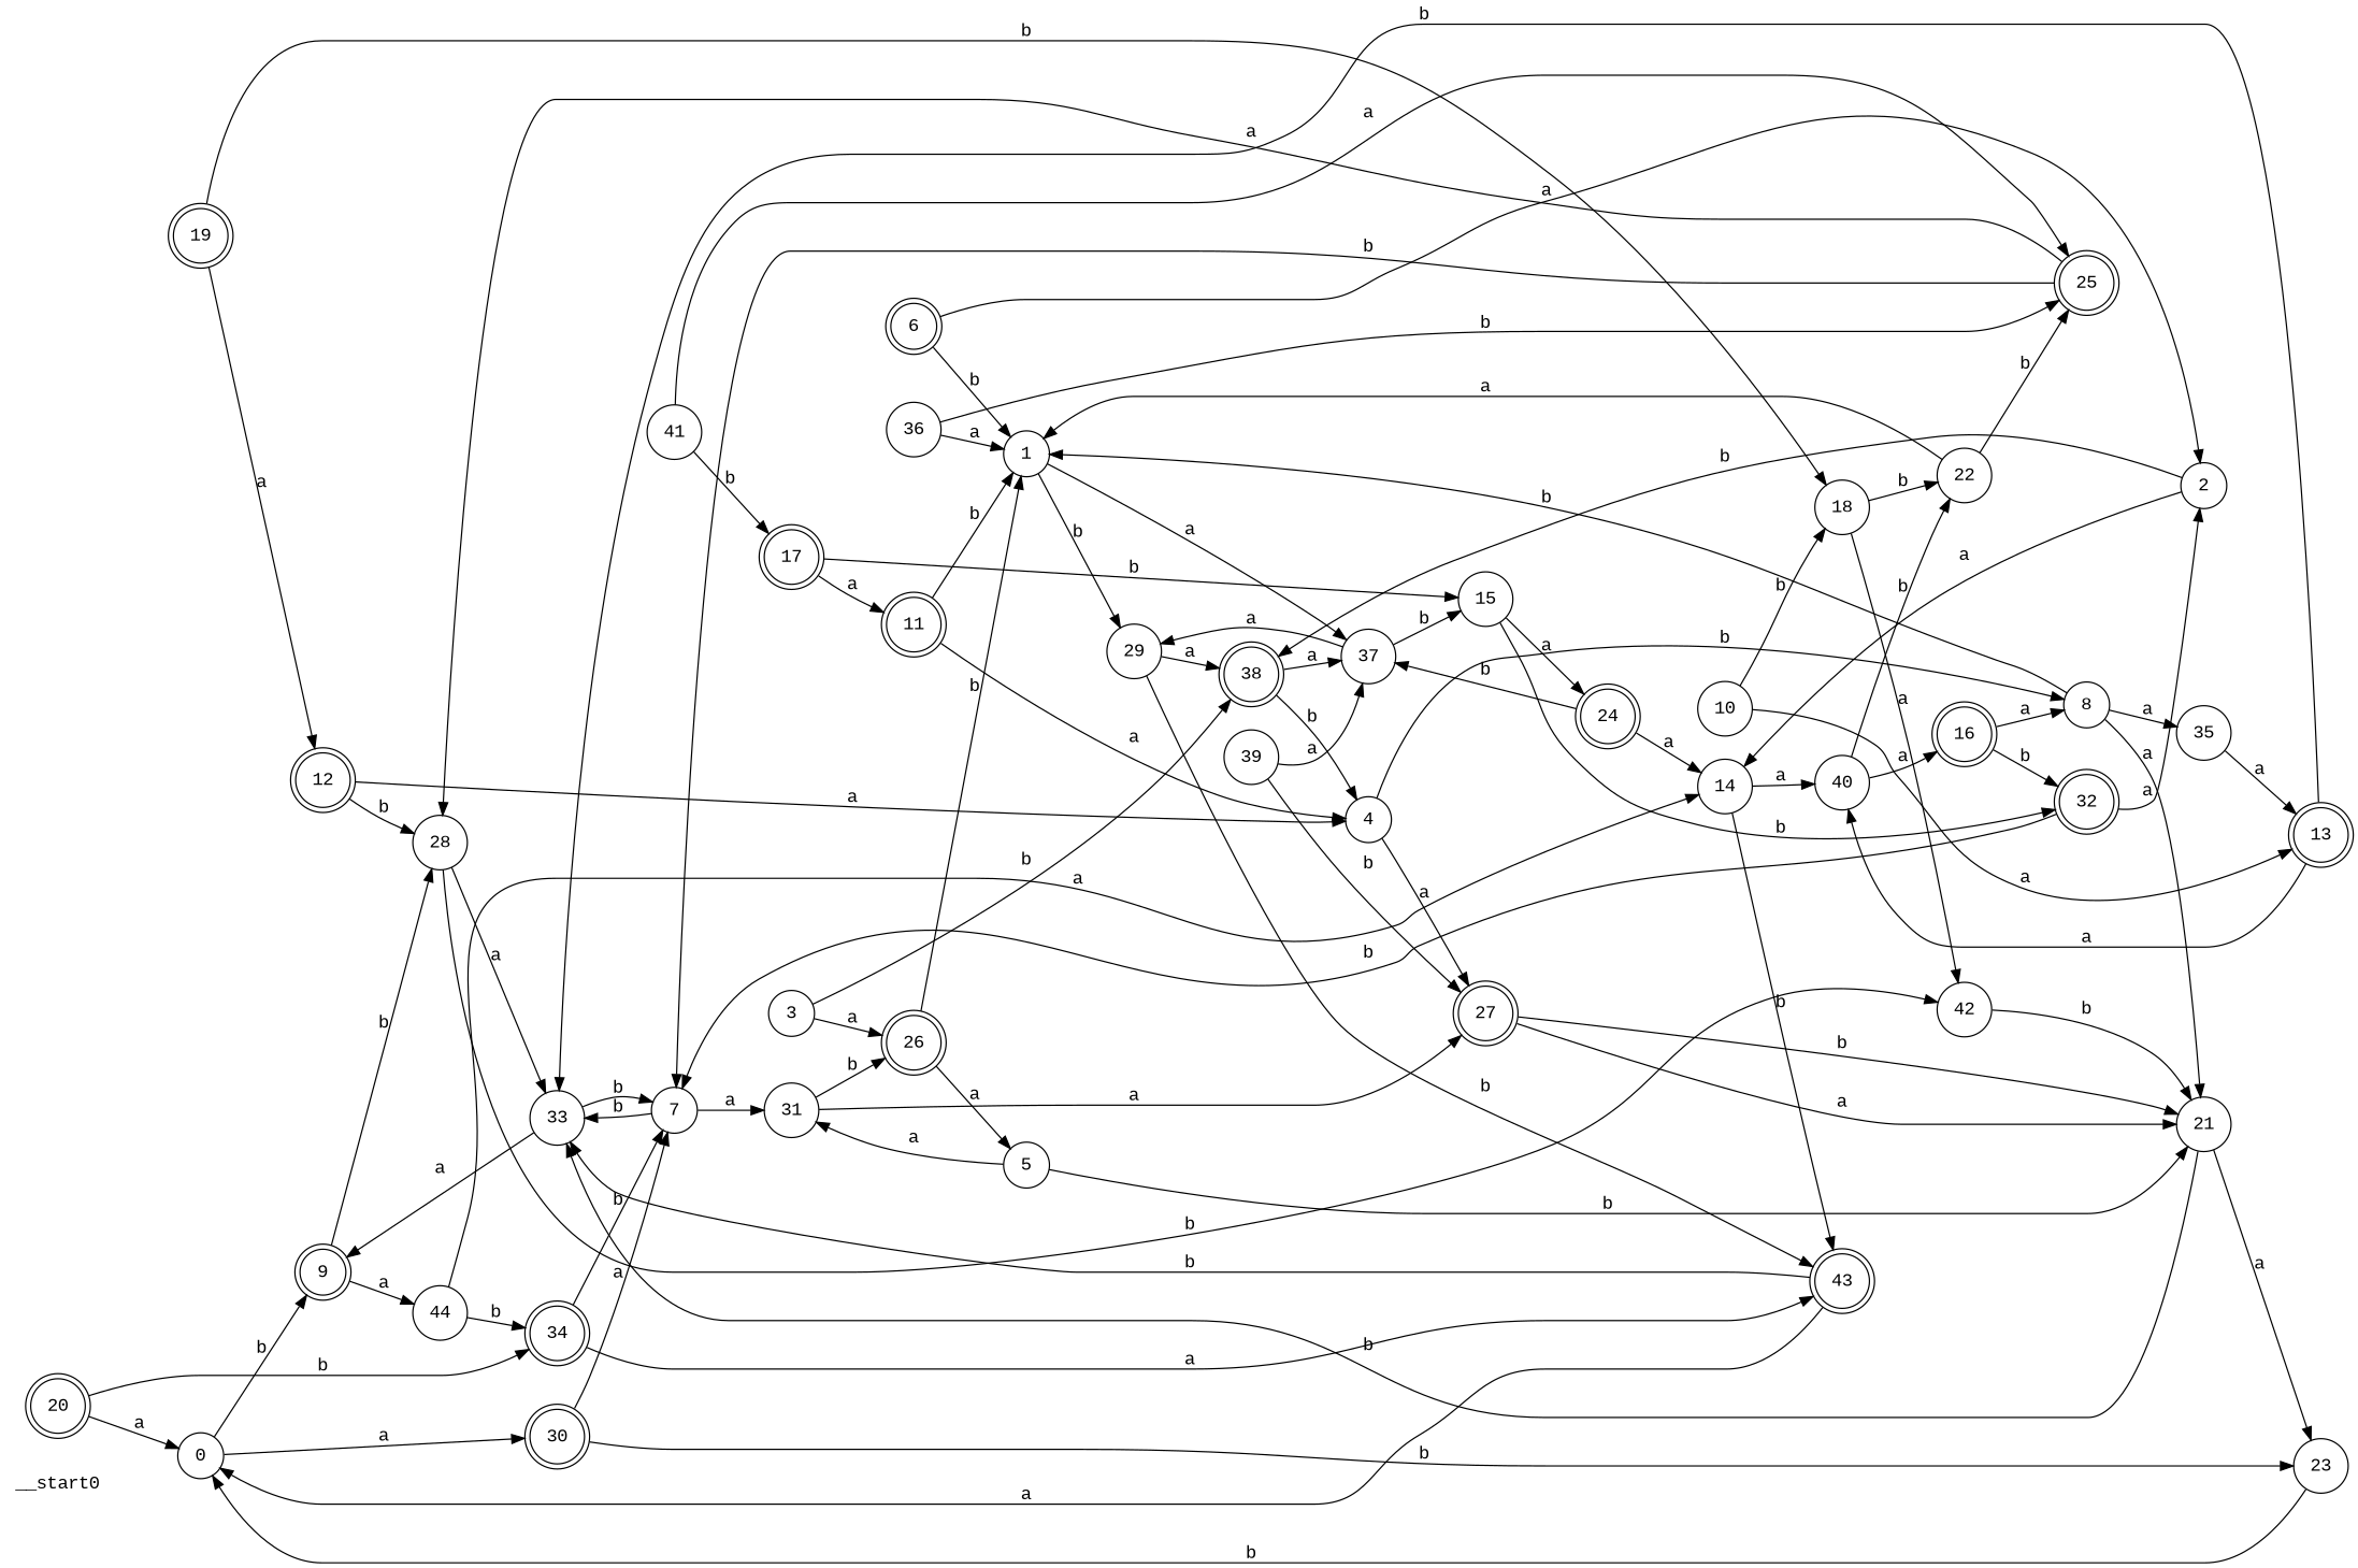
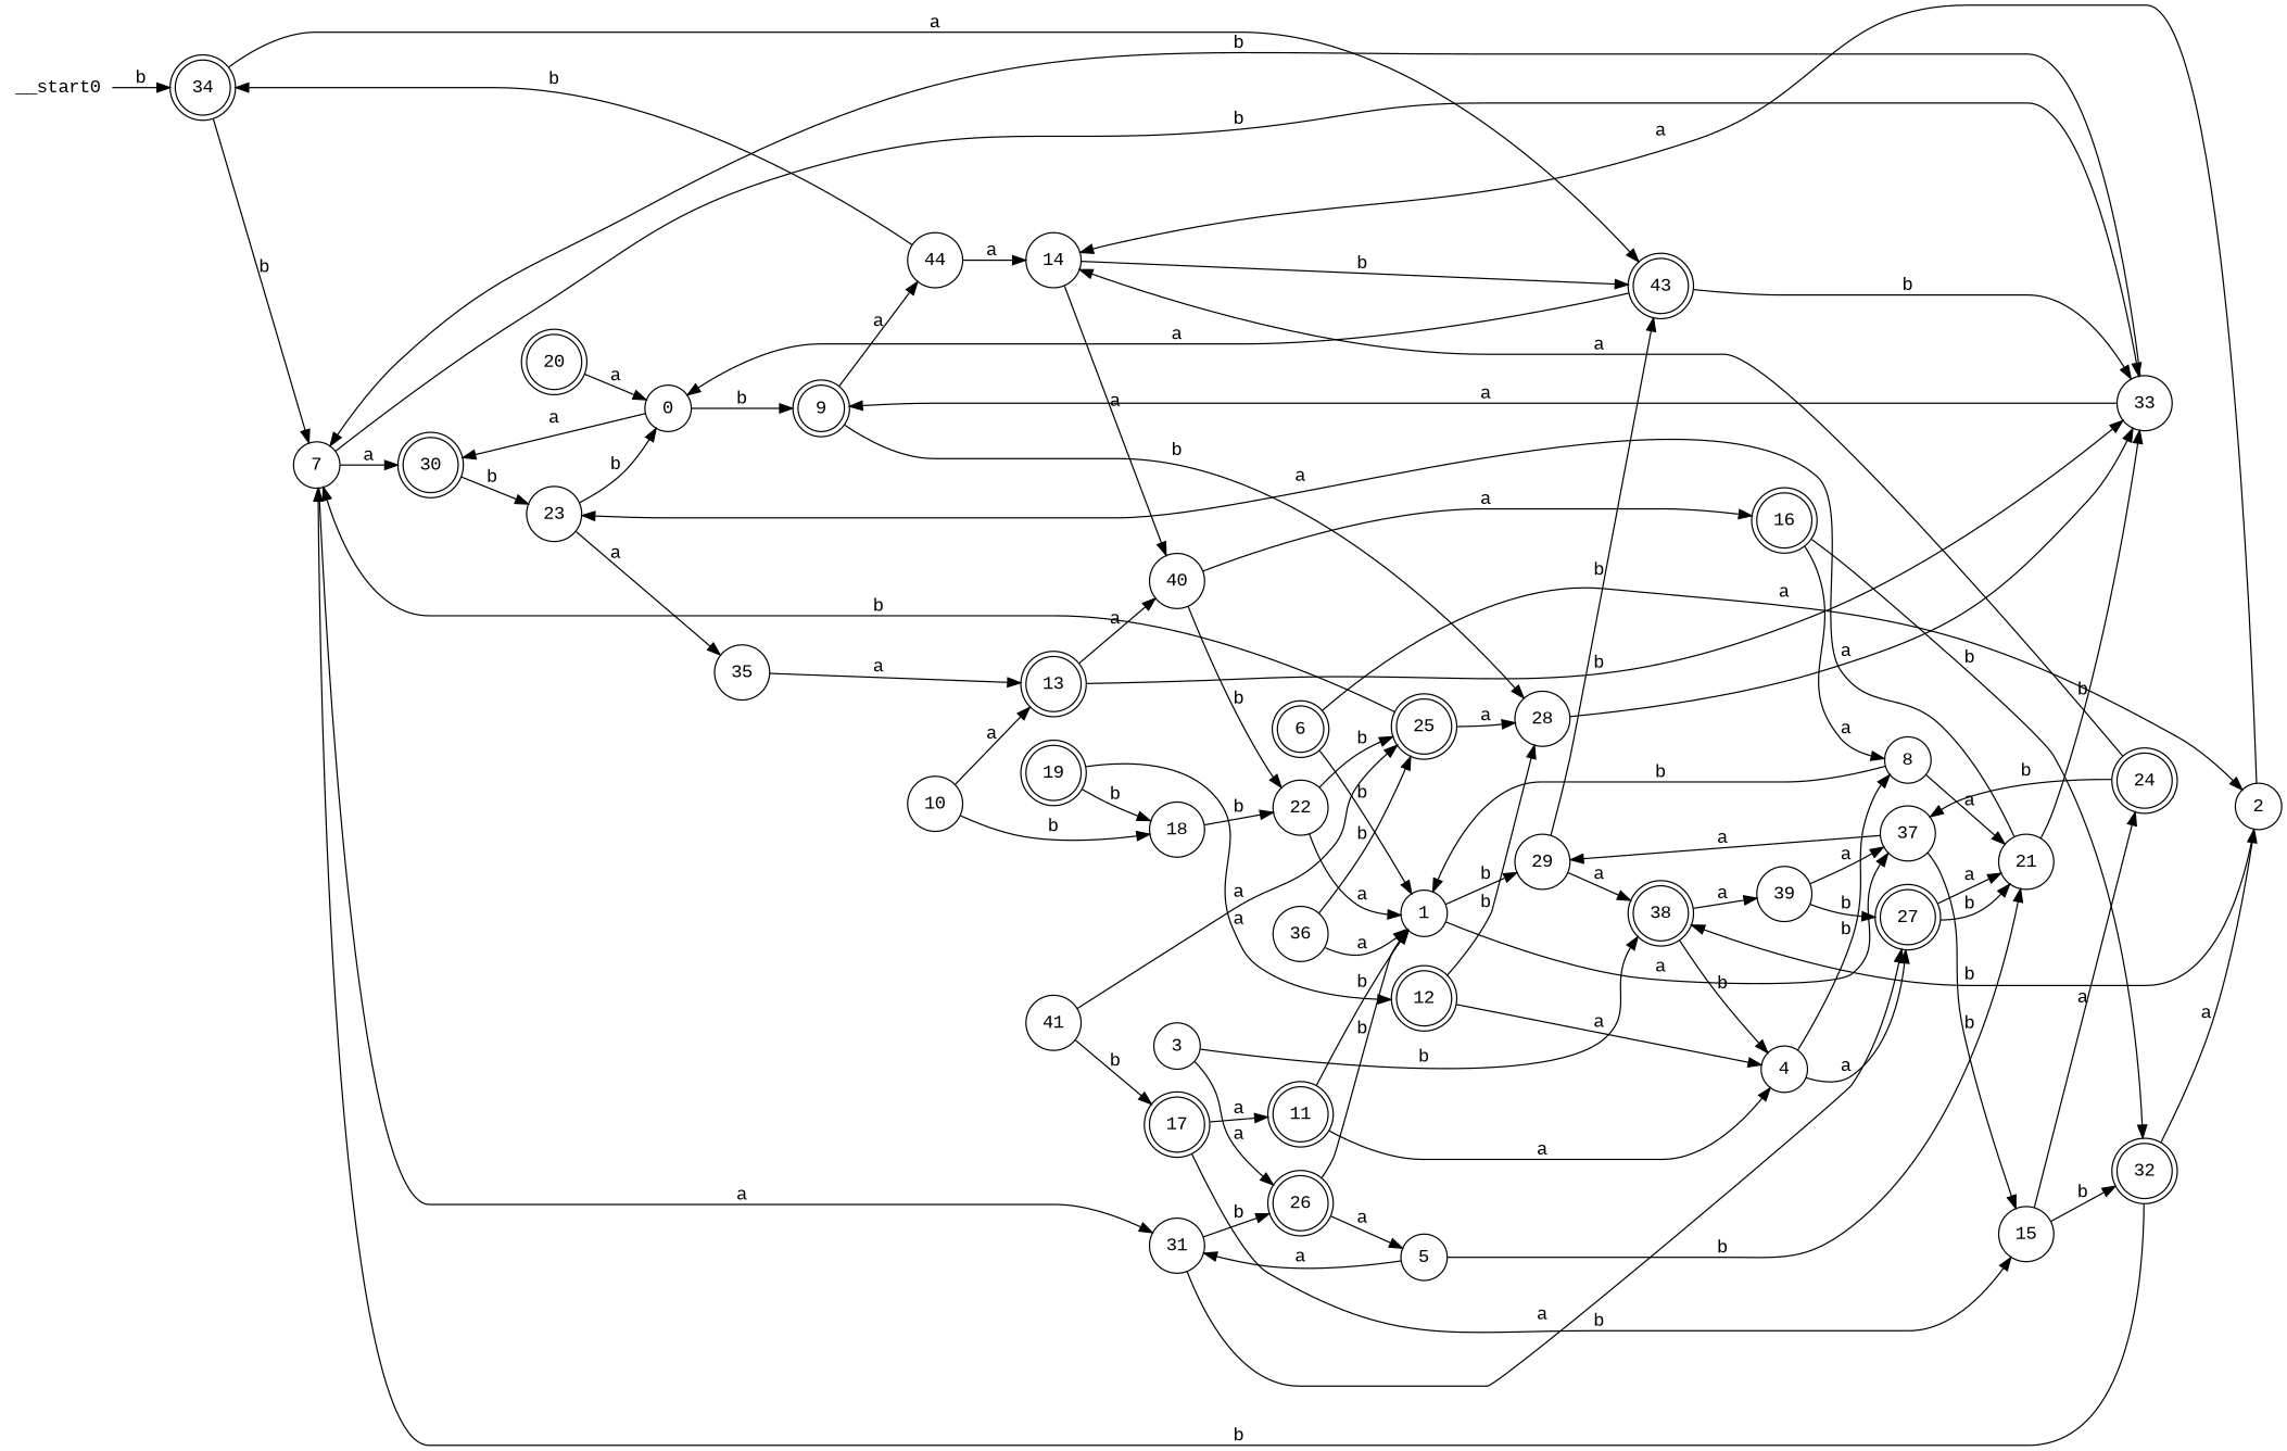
  digraph {
    fontname="Liberation Mono"
    rankdir=LR
    node [fontname="Liberation Mono" shape=circle color=black fillcolor=white style=filled]
    edge [fontname="Liberation Mono"]
    __start0 [shape=none color="" fillcolor="" style=""]
    n2 [label=0 style="rounded,filled"]
    n3 [label=9 shape=doublecircle style="rounded,filled"]
    n4 [label=30 shape=doublecircle style="rounded,filled"]
    n5 [label=28]
    n6 [label=44]
    n7 [label=7]
    n8 [label=23]
    n9 [label=1]
    n10 [label=29]
    n11 [label=37]
    n12 [label=38 shape=doublecircle style="rounded,filled"]
    n13 [label=43 shape=doublecircle style="rounded,filled"]
    n14 [label=15]
    n15 [label=2]
    n16 [label=14]
    n17 [label=40]
    n18 [label=4]
    n19 [label=39]
    n20 [label=3]
    n21 [label=26 shape=doublecircle style="rounded,filled"]
    n22 [label=5]
    n23 [label=8]
    n24 [label=27 shape=doublecircle style="rounded,filled"]
    n25 [label=21]
    n26 [label=31]
    n27 [label=33]
    n28 [label=6 shape=doublecircle style="rounded,filled"]
-   n29 [label=42]
    n30 [label=34 shape=doublecircle style="rounded,filled"]
    n31 [label=10]
    n32 [label=13 shape=doublecircle style="rounded,filled"]
    n33 [label=18]
    n34 [label=22]
    n35 [label=11 shape=doublecircle style="rounded,filled"]
    n36 [label=12 shape=doublecircle style="rounded,filled"]
    n37 [label=16 shape=doublecircle style="rounded,filled"]
    n38 [label=24 shape=doublecircle style="rounded,filled"]
    n39 [label=32 shape=doublecircle style="rounded,filled"]
    n40 [label=17 shape=doublecircle style="rounded,filled"]
    n41 [label=25 shape=doublecircle style="rounded,filled"]
    n42 [label=19 shape=doublecircle style="rounded,filled"]
    n43 [label=20 shape=doublecircle style="rounded,filled"]
    n44 [label=35]
    n45 [label=36]
    n46 [label=41]
    n2 -> n3 [label=b]
    n2 -> n4 [label=a]
    n3 -> n5 [label=b]
    n3 -> n6 [label=a]
-   n4 -> n7 [label=a]
+   n7 -> n4 [label=a]
    n4 -> n8 [label=b]
    n5 -> n27 [label=a]
-   n5 -> n29 [label=b]
    n6 -> n16 [label=a]
    n6 -> n30 [label=b]
    n7 -> n26 [label=a]
    n7 -> n27 [label=b]
    n8 -> n2 [label=b]
-   n23 -> n44 [label=a]
+   n8 -> n44 [label=a]
    n9 -> n10 [label=b]
    n9 -> n11 [label=a]
    n10 -> n12 [label=a]
    n10 -> n13 [label=b]
    n11 -> n10 [label=a]
    n11 -> n14 [label=b]
    n12 -> n18 [label=b]
-   n12 -> n11 [label=a]
+   n12 -> n19 [label=a]
    n13 -> n2 [label=a]
    n13 -> n27 [label=b]
    n14 -> n38 [label=a]
    n14 -> n39 [label=b]
    n15 -> n12 [label=b]
    n15 -> n16 [label=a]
    n16 -> n13 [label=b]
    n16 -> n17 [label=a]
    n17 -> n34 [label=b]
    n17 -> n37 [label=a]
    n18 -> n23 [label=b]
    n18 -> n24 [label=a]
    n19 -> n11 [label=a]
    n19 -> n24 [label=b]
    n20 -> n12 [label=b]
    n20 -> n21 [label=a]
    n21 -> n9 [label=b]
    n21 -> n22 [label=a]
    n22 -> n25 [label=b]
    n22 -> n26 [label=a]
    n23 -> n9 [label=b]
    n23 -> n25 [label=a]
    n24 -> n25 [label=a]
    n24 -> n25 [label=b]
    n25 -> n8 [label=a]
    n25 -> n27 [label=b]
    n26 -> n21 [label=b]
    n26 -> n24 [label=a]
    n27 -> n3 [label=a]
    n27 -> n7 [label=b]
    n28 -> n9 [label=b]
    n28 -> n15 [label=a]
-   n29 -> n25 [label=b]
    n30 -> n7 [label=b]
    n30 -> n13 [label=a]
    n31 -> n32 [label=a]
    n31 -> n33 [label=b]
    n32 -> n17 [label=a]
    n32 -> n27 [label=b]
-   n33 -> n29 [label=a]
    n33 -> n34 [label=b]
    n34 -> n9 [label=a]
    n34 -> n41 [label=b]
    n35 -> n9 [label=b]
    n35 -> n18 [label=a]
    n36 -> n5 [label=b]
    n36 -> n18 [label=a]
    n37 -> n23 [label=a]
    n37 -> n39 [label=b]
    n38 -> n11 [label=b]
    n38 -> n16 [label=a]
    n39 -> n7 [label=b]
    n39 -> n15 [label=a]
    n40 -> n14 [label=b]
    n40 -> n35 [label=a]
    n41 -> n5 [label=a]
    n41 -> n7 [label=b]
    n42 -> n33 [label=b]
    n42 -> n36 [label=a]
    n43 -> n2 [label=a]
-   n43 -> n30 [label=b]
+   __start0 -> n30 [label=b]
    n44 -> n32 [label=a]
    n45 -> n9 [label=a]
    n45 -> n41 [label=b]
    n46 -> n40 [label=b]
    n46 -> n41 [label=a]
  }
